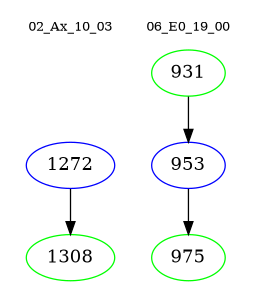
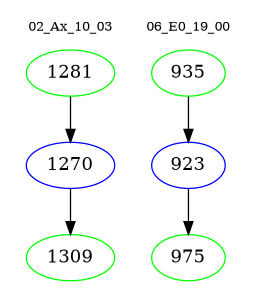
  digraph {
    node [color=green]
    edge [color=black]
-   n2 [color=blue label=1272]
-   n3 [label=1308]
-   n4 [label=931]
-   n5 [color=blue label=953]
+   n1 [label=1281]
+   n2 [color=blue label=1270]
+   n3 [label=1309]
+   n4 [label=935]
+   n5 [color=blue label=923]
    n6 [label=975]
    subgraph cluster_1 {
      color=white
      fontsize=10
      label="02_Ax_10_03"
+     n1
      n2
      n3
    }
    subgraph cluster_2 {
      color=white
      fontsize=10
      label="06_E0_19_00"
      n4
      n5
      n6
    }
+   n1 -> n2
    n2 -> n3
    n4 -> n5
    n5 -> n6
  }
